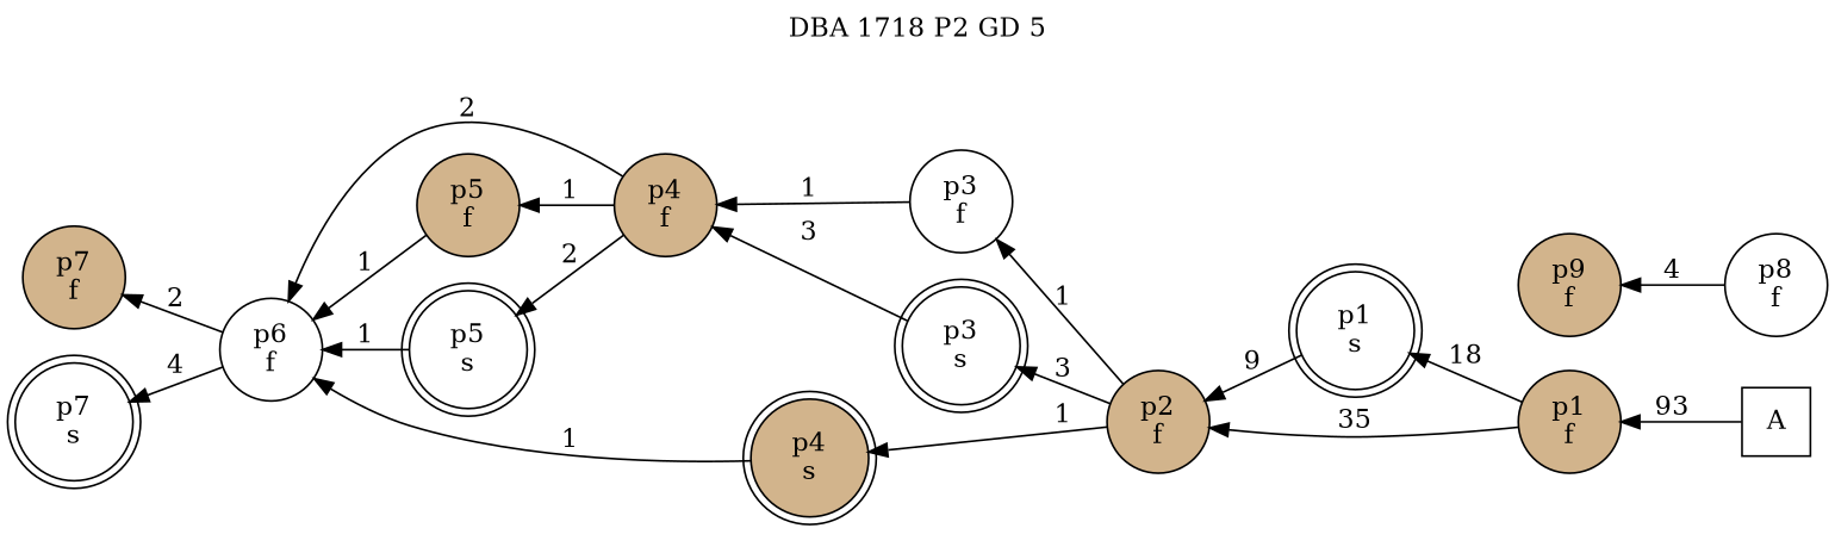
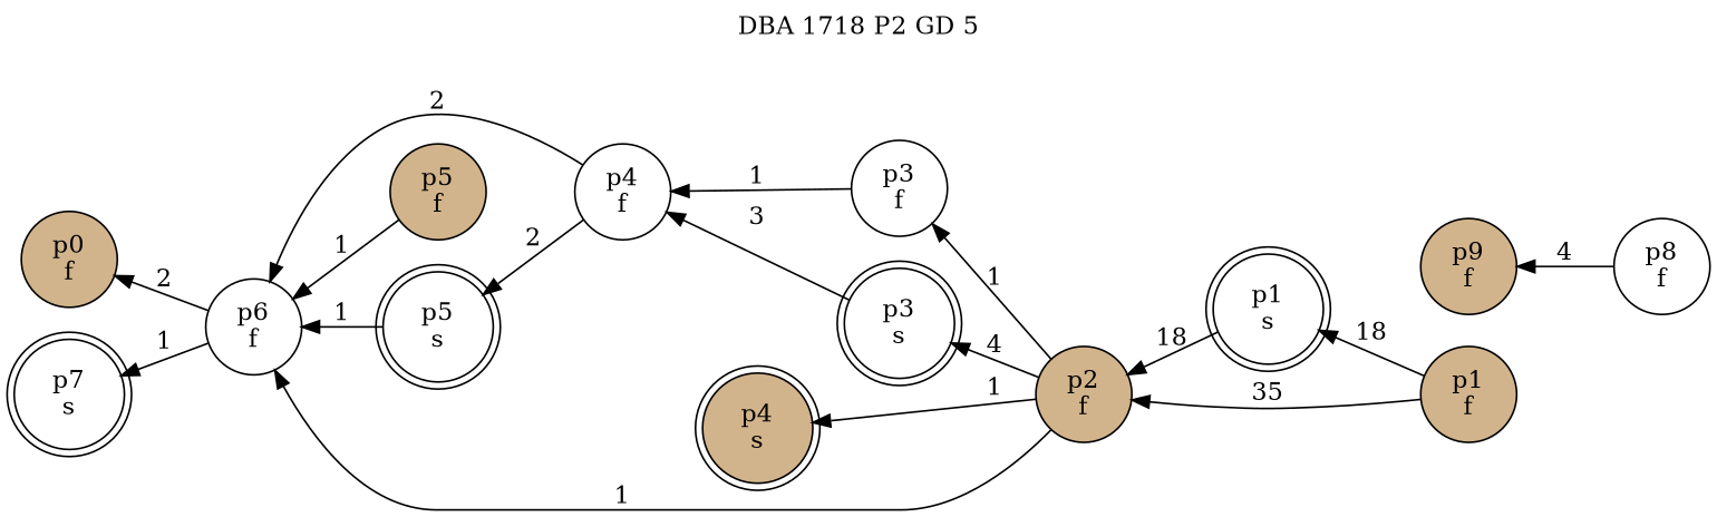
  digraph {
    label=" DBA 1718 P2 GD 5 "
    labelloc=tl
    rankdir=RL
    node [fillcolor=white shape=circle style=filled]
-   n1 [label=A shape=square]
    n2 [fillcolor=tan label="p1\nf"]
    n3 [label="p1\ns" shape=doublecircle]
    n4 [fillcolor=tan label="p2\nf"]
    n5 [label="p3\nf"]
    n6 [label="p3\ns" shape=doublecircle]
    n7 [fillcolor=tan label="p4\ns" shape=doublecircle]
-   n8 [fillcolor=tan label="p4\nf"]
+   n8 [label="p4\nf"]
    n9 [label="p6\nf"]
    n10 [fillcolor=tan label="p5\nf"]
    n11 [label="p5\ns" shape=doublecircle]
-   n12 [fillcolor=tan label="p7\nf"]
+   n12 [fillcolor=tan label="p0\nf"]
    n13 [label="p7\ns" shape=doublecircle]
    n14 [label="p8\nf"]
    n15 [fillcolor=tan label="p9\nf"]
-   n1 -> n2 [label=93]
    n2 -> n3 [label=18]
    n2 -> n4 [label=35]
-   n3 -> n4 [label=9]
+   n3 -> n4 [label=18]
    n4 -> n5 [label=1]
-   n4 -> n6 [label=3]
+   n4 -> n6 [label=4]
    n4 -> n7 [label=1]
    n5 -> n8 [label=1]
    n6 -> n8 [label=3]
-   n7 -> n9 [label=1]
+   n4 -> n9 [label=1]
    n8 -> n9 [label=2]
-   n8 -> n10 [label=1]
    n8 -> n11 [label=2]
    n9 -> n12 [label=2]
-   n9 -> n13 [label=4]
+   n9 -> n13 [label=1]
    n10 -> n9 [label=1]
    n11 -> n9 [label=1]
    n14 -> n15 [label=4]
  }
